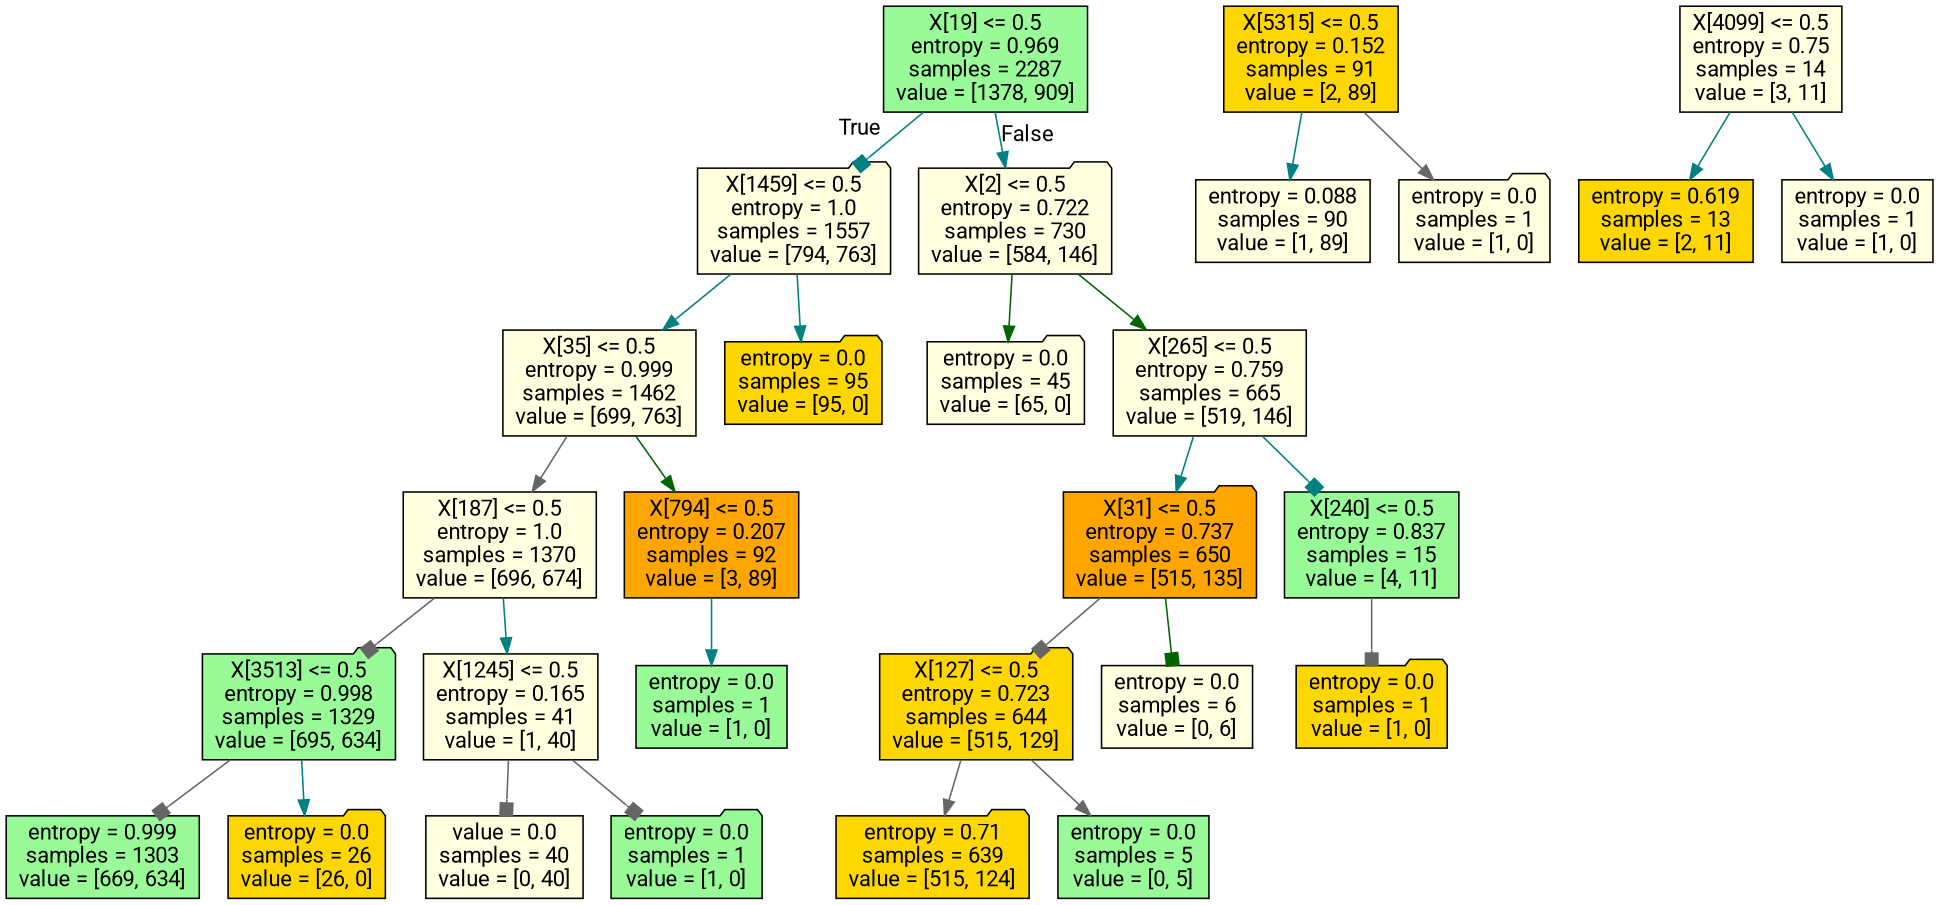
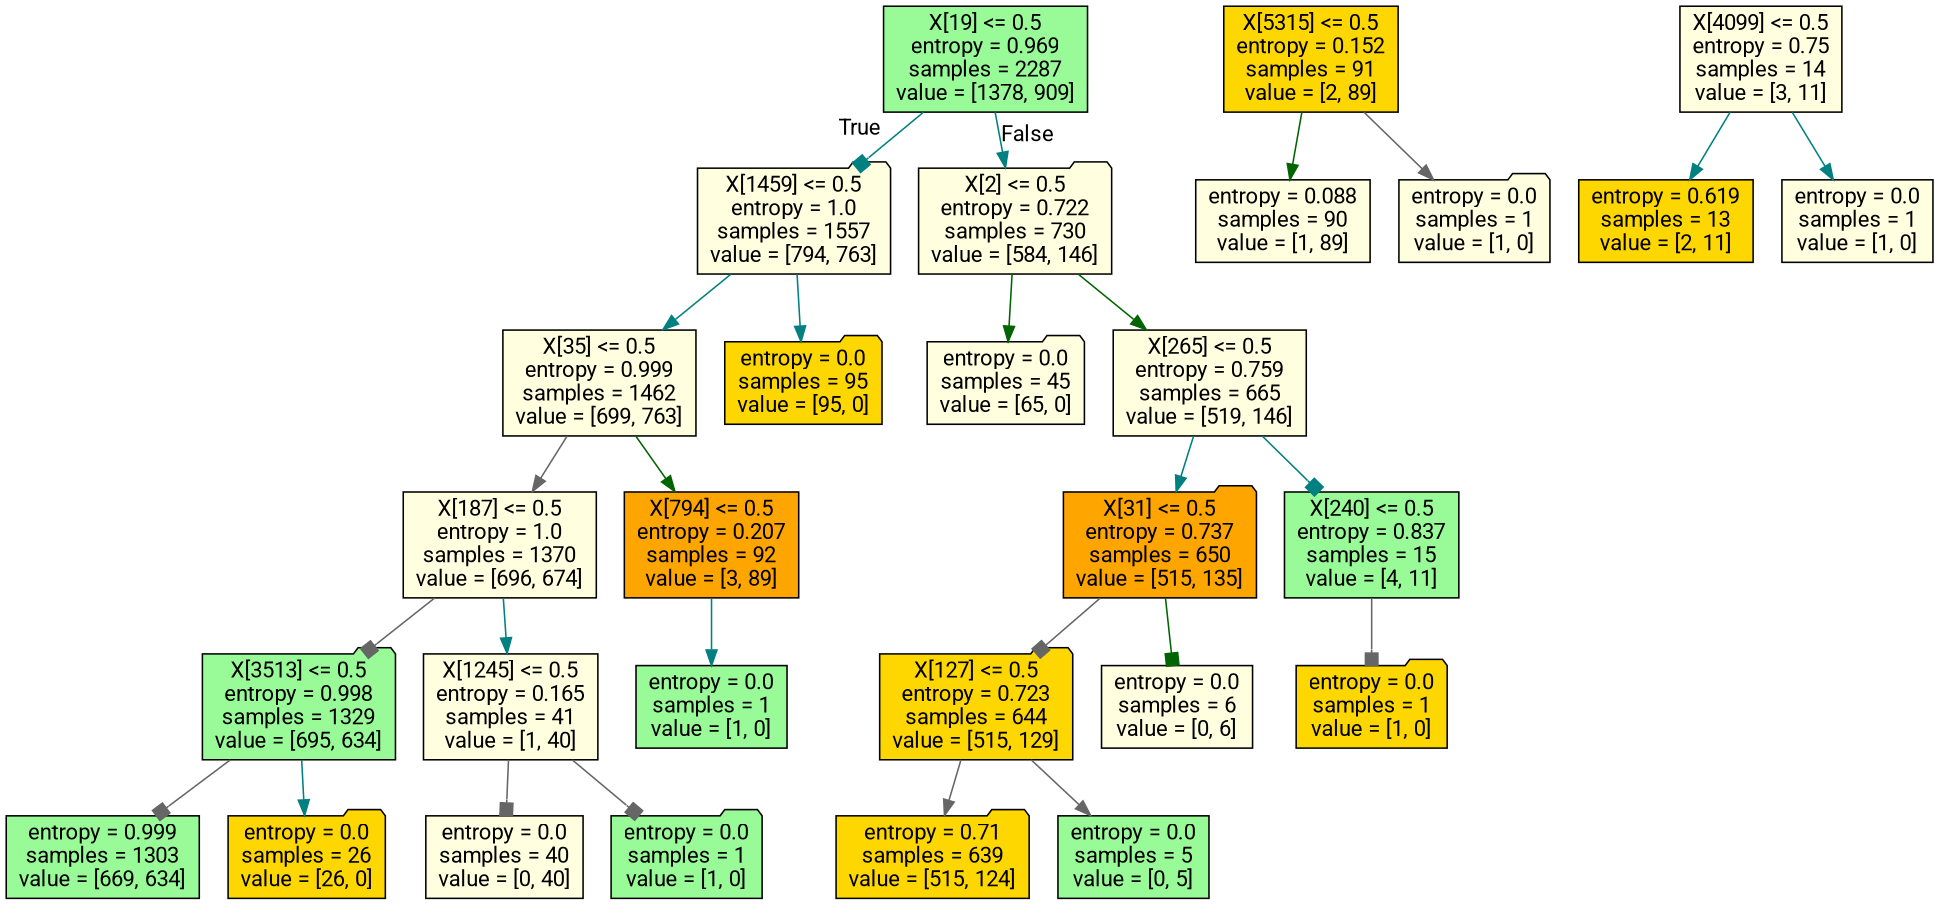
  digraph {
    fontname=Roboto
    node [fillcolor=lightyellow fontname=Roboto shape=box style=filled]
    edge [arrowhead=normal color=teal fontname=Roboto]
    n1 [fillcolor=palegreen label="X[19] <= 0.5\nentropy = 0.969\nsamples = 2287\nvalue = [1378, 909]"]
    n2 [label="X[1459] <= 0.5\nentropy = 1.0\nsamples = 1557\nvalue = [794, 763]" shape=folder]
    n3 [label="X[2] <= 0.5\nentropy = 0.722\nsamples = 730\nvalue = [584, 146]" shape=folder]
    n4 [label="X[35] <= 0.5\nentropy = 0.999\nsamples = 1462\nvalue = [699, 763]"]
    n5 [fillcolor=gold label="entropy = 0.0\nsamples = 95\nvalue = [95, 0]" shape=folder]
    n6 [label="entropy = 0.0\nsamples = 45\nvalue = [65, 0]" shape=folder]
    n7 [label="X[265] <= 0.5\nentropy = 0.759\nsamples = 665\nvalue = [519, 146]"]
    n8 [label="X[187] <= 0.5\nentropy = 1.0\nsamples = 1370\nvalue = [696, 674]"]
    n9 [fillcolor=orange label="X[794] <= 0.5\nentropy = 0.207\nsamples = 92\nvalue = [3, 89]"]
    n10 [fillcolor=palegreen label="X[3513] <= 0.5\nentropy = 0.998\nsamples = 1329\nvalue = [695, 634]" shape=folder]
    n11 [label="X[1245] <= 0.5\nentropy = 0.165\nsamples = 41\nvalue = [1, 40]"]
    n12 [fillcolor=palegreen label="entropy = 0.0\nsamples = 1\nvalue = [1, 0]"]
    n13 [fillcolor=palegreen label="entropy = 0.999\nsamples = 1303\nvalue = [669, 634]"]
    n14 [fillcolor=gold label="entropy = 0.0\nsamples = 26\nvalue = [26, 0]" shape=folder]
-   n15 [label="value = 0.0\nsamples = 40\nvalue = [0, 40]"]
+   n15 [label="entropy = 0.0\nsamples = 40\nvalue = [0, 40]"]
    n16 [fillcolor=palegreen label="entropy = 0.0\nsamples = 1\nvalue = [1, 0]" shape=folder]
    n17 [fillcolor=gold label="X[5315] <= 0.5\nentropy = 0.152\nsamples = 91\nvalue = [2, 89]"]
    n18 [label="entropy = 0.088\nsamples = 90\nvalue = [1, 89]"]
    n19 [label="entropy = 0.0\nsamples = 1\nvalue = [1, 0]" shape=folder]
    n20 [fillcolor=orange label="X[31] <= 0.5\nentropy = 0.737\nsamples = 650\nvalue = [515, 135]" shape=folder]
    n21 [fillcolor=palegreen label="X[240] <= 0.5\nentropy = 0.837\nsamples = 15\nvalue = [4, 11]"]
    n22 [fillcolor=gold label="X[127] <= 0.5\nentropy = 0.723\nsamples = 644\nvalue = [515, 129]" shape=folder]
    n23 [label="entropy = 0.0\nsamples = 6\nvalue = [0, 6]"]
    n24 [fillcolor=gold label="entropy = 0.0\nsamples = 1\nvalue = [1, 0]" shape=folder]
    n25 [fillcolor=gold label="entropy = 0.71\nsamples = 639\nvalue = [515, 124]" shape=folder]
    n26 [fillcolor=palegreen label="entropy = 0.0\nsamples = 5\nvalue = [0, 5]"]
    n27 [label="X[4099] <= 0.5\nentropy = 0.75\nsamples = 14\nvalue = [3, 11]"]
    n28 [fillcolor=gold label="entropy = 0.619\nsamples = 13\nvalue = [2, 11]"]
    n29 [label="entropy = 0.0\nsamples = 1\nvalue = [1, 0]"]
    n1 -> n2 [arrowhead=box headlabel=True labelangle=45 labeldistance=2.5]
    n1 -> n3 [headlabel=False labelangle=-45 labeldistance=2.5]
    n2 -> n4
    n2 -> n5
    n3 -> n6 [color=darkgreen]
    n3 -> n7 [color=darkgreen]
    n4 -> n8 [color=gray40]
    n4 -> n9 [color=darkgreen]
    n7 -> n20
    n7 -> n21 [arrowhead=box]
    n8 -> n10 [arrowhead=box color=gray40]
    n8 -> n11
    n9 -> n12
    n10 -> n13 [arrowhead=box color=gray40]
    n10 -> n14
    n11 -> n15 [arrowhead=box color=gray40]
    n11 -> n16 [arrowhead=box color=gray40]
-   n17 -> n18
+   n17 -> n18 [color=darkgreen]
    n17 -> n19 [color=gray40]
    n20 -> n22 [arrowhead=box color=gray40]
    n20 -> n23 [arrowhead=box color=darkgreen]
    n21 -> n24 [arrowhead=box color=gray40]
    n22 -> n25 [color=gray40]
    n22 -> n26 [color=gray40]
    n27 -> n28
    n27 -> n29
  }
